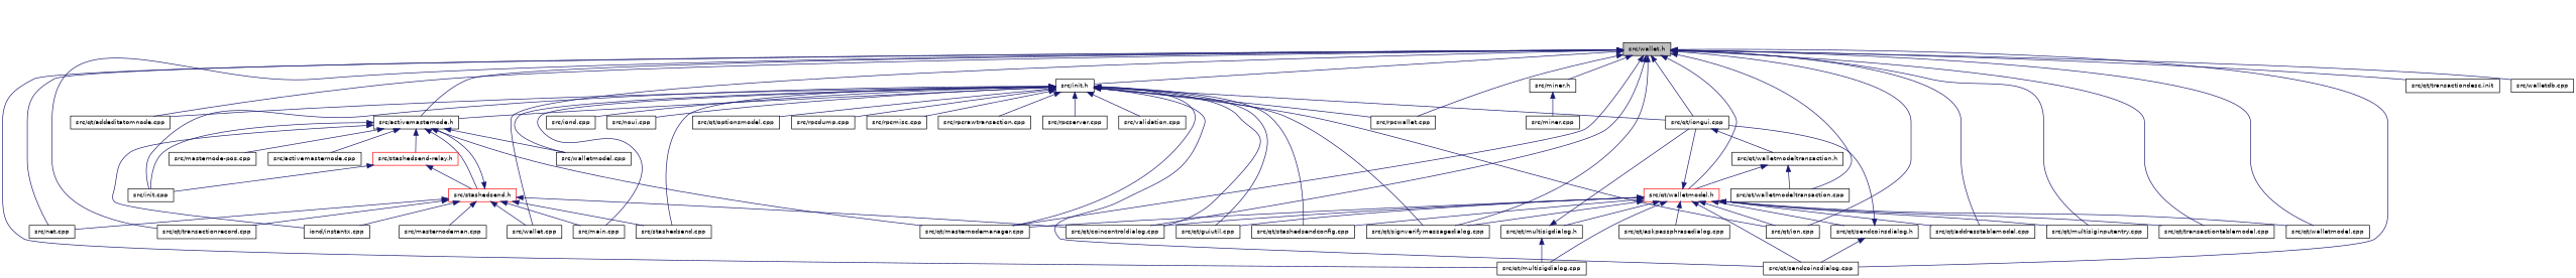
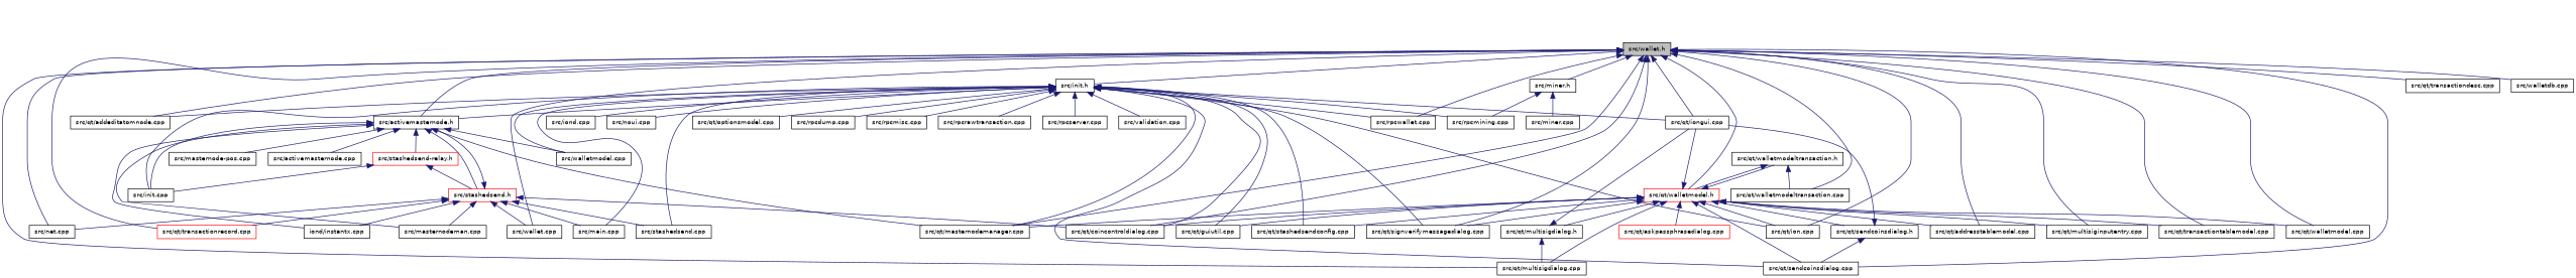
  digraph {
    node [color=black fillcolor=white fontname=Helvetica fontsize=10 shape=record style=filled]
    edge [color=midnightblue dir=back fontname=Helvetica fontsize=10 labelfontname=Helvetica labelfontsize=10 style=solid]
    n1 [fillcolor=grey75 fontcolor=black height=0.2 label="src/wallet.h" width=0.4]
    n2 [height=0.2 label="src/init.h" width=0.4]
    n3 [height=0.2 label="src/activemasternode.h" width=0.4]
    n4 [height=0.2 label="src/net.cpp" width=0.4]
    n5 [height=0.2 label="src/qt/coincontroldialog.cpp" width=0.4]
-   n6 [height=0.2 label="src/qt/transactionrecord.cpp" width=0.4]
+   n6 [color=red height=0.2 label="src/qt/transactionrecord.cpp" width=0.4]
    n7 [height=0.2 label="src/wallet.cpp" width=0.4]
    n8 [height=0.2 label="src/qt/masternodemanager.cpp" width=0.4]
    n9 [height=0.2 label="src/qt/addeditatomnode.cpp" width=0.4]
    n10 [height=0.2 label="src/qt/ion.cpp" width=0.4]
    n11 [height=0.2 label="src/qt/iongui.cpp" width=0.4]
    n12 [height=0.2 label="src/qt/sendcoinsdialog.cpp" width=0.4]
    n13 [height=0.2 label="src/qt/signverifymessagedialog.cpp" width=0.4]
    n14 [height=0.2 label="src/rpcwallet.cpp" width=0.4]
    n15 [height=0.2 label="src/miner.h" width=0.4]
    n16 [color=red height=0.2 label="src/qt/walletmodel.h" width=0.4]
    n17 [height=0.2 label="src/qt/addresstablemodel.cpp" width=0.4]
    n18 [height=0.2 label="src/qt/walletmodeltransaction.cpp" width=0.4]
    n19 [height=0.2 label="src/qt/multisigdialog.cpp" width=0.4]
    n20 [height=0.2 label="src/qt/multisiginputentry.cpp" width=0.4]
    n21 [height=0.2 label="src/qt/transactiontablemodel.cpp" width=0.4]
    n22 [height=0.2 label="src/qt/walletmodel.cpp" width=0.4]
-   n23 [height=0.2 label="src/qt/transactiondesc.init" width=0.4]
+   n23 [height=0.2 label="src/qt/transactiondesc.cpp" width=0.4]
    n24 [height=0.2 label="src/walletdb.cpp" width=0.4]
    n25 [height=0.2 label="src/main.cpp" width=0.4]
    n26 [height=0.2 label="src/stashedsend.cpp" width=0.4]
    n27 [height=0.2 label="src/init.cpp" width=0.4]
    n28 [height=0.2 label="src/walletmodel.cpp" width=0.4]
    n29 [height=0.2 label="src/iond.cpp" width=0.4]
    n30 [height=0.2 label="src/noui.cpp" width=0.4]
    n31 [height=0.2 label="src/qt/guiutil.cpp" width=0.4]
    n32 [height=0.2 label="src/qt/optionsmodel.cpp" width=0.4]
    n33 [height=0.2 label="src/qt/stashedsendconfig.cpp" width=0.4]
    n34 [height=0.2 label="src/rpcdump.cpp" width=0.4]
+   n35 [height=0.2 label="src/rpcmining.cpp" width=0.4]
    n36 [height=0.2 label="src/rpcmisc.cpp" width=0.4]
    n37 [height=0.2 label="src/rpcrawtransaction.cpp" width=0.4]
    n38 [height=0.2 label="src/rpcserver.cpp" width=0.4]
    n39 [height=0.2 label="src/validation.cpp" width=0.4]
    n40 [height=0.2 label="src/activemasternode.cpp" width=0.4]
    n41 [color=red height=0.2 label="src/stashedsend.h" width=0.4]
    n42 [height=0.2 label="iond/instantx.cpp" width=0.4]
    n43 [height=0.2 label="src/masternodeman.cpp" width=0.4]
    n44 [color=red height=0.2 label="src/stashedsend-relay.h" width=0.4]
    n45 [height=0.2 label="src/masternode-pos.cpp" width=0.4]
    n46 [height=0.2 label="src/miner.cpp" width=0.4]
    n47 [height=0.2 label="src/qt/walletmodeltransaction.h" width=0.4]
-   n48 [height=0.2 label="src/qt/askpassphrasedialog.cpp" width=0.4]
+   n48 [color=red height=0.2 label="src/qt/askpassphrasedialog.cpp" width=0.4]
    n49 [height=0.2 label="src/qt/sendcoinsdialog.h" width=0.4]
    n50 [height=0.2 label="src/qt/multisigdialog.h" width=0.4]
    n1 -> n2
    n1 -> n3
    n1 -> n4
    n1 -> n5
    n1 -> n6
    n1 -> n7
    n1 -> n8
    n1 -> n9
    n1 -> n10
    n1 -> n11
    n1 -> n12
    n1 -> n13
    n1 -> n14
    n1 -> n15
    n1 -> n16
    n1 -> n17
    n1 -> n18
    n1 -> n19
    n1 -> n20
    n1 -> n21
    n1 -> n22
    n1 -> n23
    n1 -> n24
    n2 -> n3
    n2 -> n5
    n2 -> n8
    n2 -> n9
    n2 -> n10
    n2 -> n11
    n2 -> n12
    n2 -> n13
    n2 -> n14
    n2 -> n25
    n2 -> n26
    n2 -> n27
    n2 -> n28
    n2 -> n29
    n2 -> n30
    n2 -> n31
    n2 -> n32
    n2 -> n33
    n2 -> n34
+   n2 -> n35
    n2 -> n36
    n2 -> n37
    n2 -> n38
    n2 -> n39
    n3 -> n8
    n3 -> n27
    n3 -> n28
    n3 -> n40
    n3 -> n41
    n3 -> n42
+   n3 -> n43
    n3 -> n44
    n3 -> n45
+   n15 -> n35
    n15 -> n46
    n16 -> n5
    n16 -> n8
    n16 -> n10
    n16 -> n11
    n16 -> n12
    n16 -> n13
    n16 -> n17
    n16 -> n19
    n16 -> n20
    n16 -> n21
    n16 -> n22
    n16 -> n31
    n16 -> n33
-   n11 -> n47
+   n16 -> n47
    n16 -> n48
    n16 -> n49
    n16 -> n50
    n41 -> n3
    n41 -> n4
    n41 -> n5
    n41 -> n6
    n41 -> n7
    n41 -> n25
    n41 -> n26
    n41 -> n42
    n41 -> n43
    n44 -> n27
    n44 -> n41
    n47 -> n16
    n47 -> n18
    n49 -> n11
    n49 -> n12
    n50 -> n11
    n50 -> n19
  }
